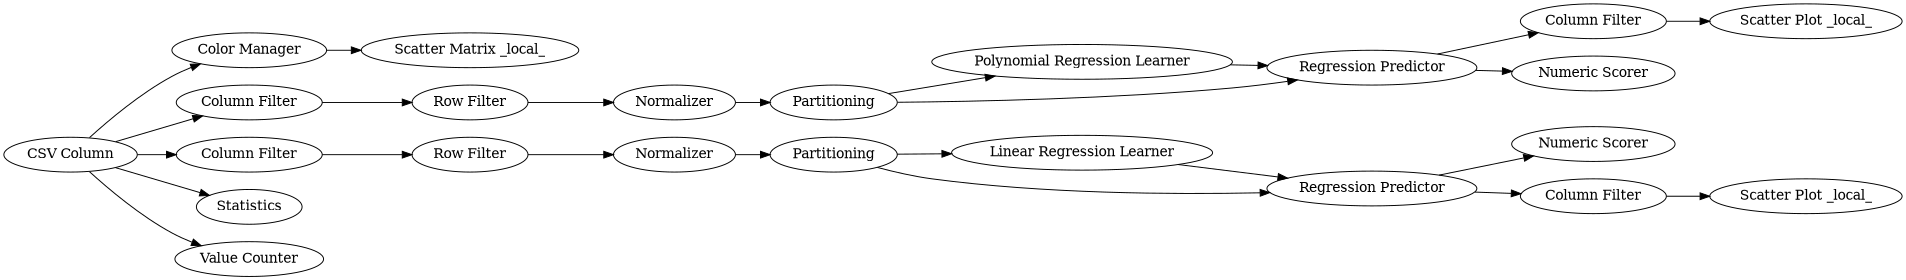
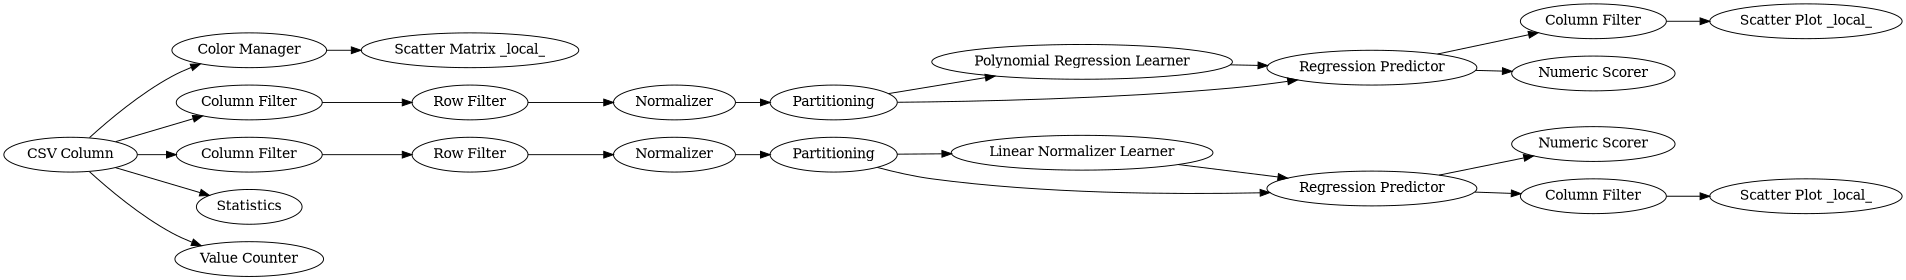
  digraph {
    rankdir=LR
    n1 [label=Normalizer]
    n2 [label=Partitioning]
-   n3 [label="Linear Regression Learner"]
+   n3 [label="Linear Normalizer Learner"]
    n4 [label="Regression Predictor"]
    n5 [label="Numeric Scorer"]
    n6 [label="Column Filter"]
    n7 [label="Color Manager"]
    n8 [label="Scatter Matrix _local_"]
    n9 [label="Row Filter"]
    n10 [label="CSV Column"]
    n11 [label="Column Filter"]
    n12 [label="Column Filter"]
    n13 [label=Statistics]
    n14 [label="Value Counter"]
    n15 [label="Row Filter"]
    n16 [label=Normalizer]
    n17 [label=Partitioning]
    n18 [label="Polynomial Regression Learner"]
    n19 [label="Regression Predictor"]
    n20 [label="Column Filter"]
    n21 [label="Numeric Scorer"]
    n22 [label="Scatter Plot _local_"]
    n23 [label="Scatter Plot _local_"]
    n1 -> n2
    n2 -> n3
    n2 -> n4
    n3 -> n4
    n4 -> n5
    n4 -> n6
    n6 -> n23
    n7 -> n8
    n9 -> n1
    n10 -> n7
    n10 -> n11
    n10 -> n12
    n10 -> n13
    n10 -> n14
    n11 -> n15
    n12 -> n9
    n15 -> n16
    n16 -> n17
    n17 -> n18
    n17 -> n19
    n18 -> n19
    n19 -> n20
    n19 -> n21
    n20 -> n22
  }
